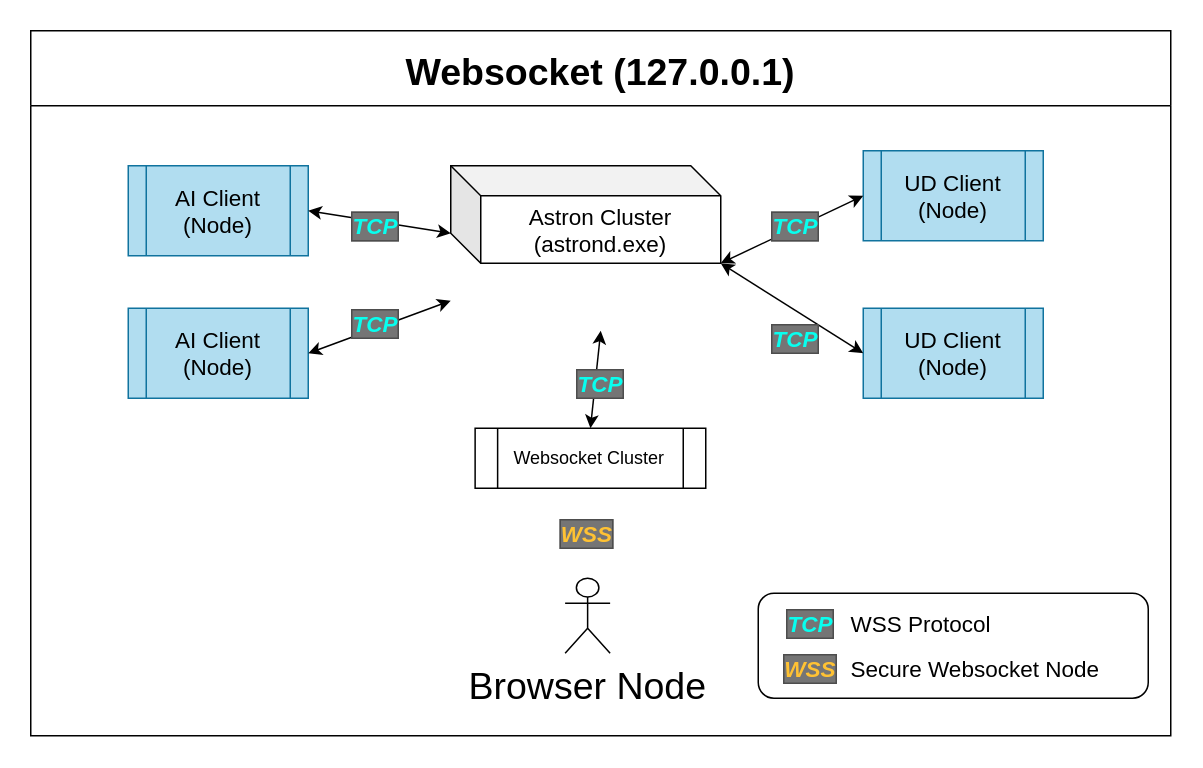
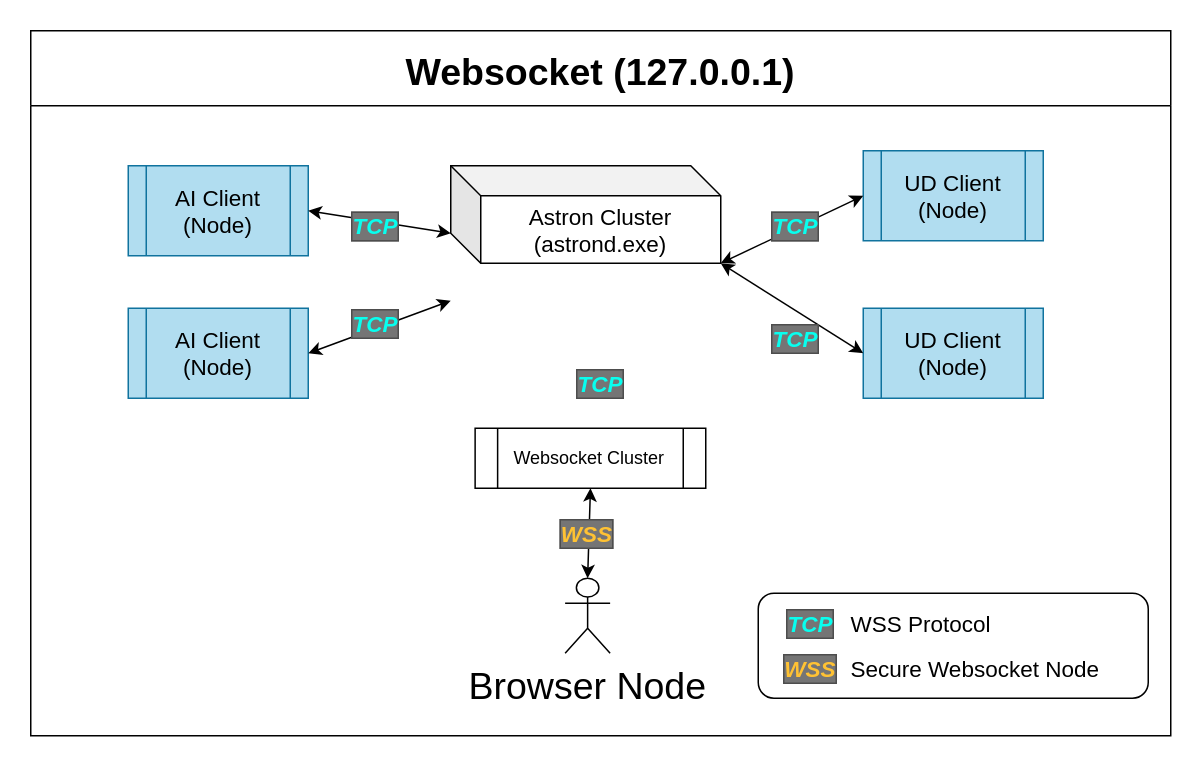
  <mxCell id="0" />
  <mxCell id="1" parent="0" />
  <mxCell id="2" value="Websocket (127.0.0.1)" style="swimlane;fontSize=25;startSize=50;" parent="1" vertex="1"><mxGeometry x="20" y="20" width="760" height="470" as="geometry" /></mxCell>
  <mxCell id="3" value="" style="rounded=1;whiteSpace=wrap;html=1;labelBackgroundColor=none;labelBorderColor=none;fontSize=15;fontColor=default;" parent="2" vertex="1"><mxGeometry x="485" y="375" width="260" height="70" as="geometry" /></mxCell>
  <mxCell id="4" value="Astron Cluster (astrond.exe)" style="shape=cube;whiteSpace=wrap;html=1;boundedLbl=1;backgroundOutline=1;darkOpacity=0.05;darkOpacity2=0.1;fontSize=15;" parent="2" vertex="1"><mxGeometry x="280" y="90" width="180" height="65" as="geometry" /></mxCell>
  <mxCell id="5" value="AI Client (Node)" style="shape=process;whiteSpace=wrap;html=1;backgroundOutline=1;fontSize=15;fillColor=#b1ddf0;strokeColor=#10739e;" parent="2" vertex="1"><mxGeometry x="65" y="90" width="120" height="60" as="geometry" /></mxCell>
  <mxCell id="6" value="AI Client (Node)" style="shape=process;whiteSpace=wrap;html=1;backgroundOutline=1;fontSize=15;fillColor=#b1ddf0;strokeColor=#10739e;" parent="2" vertex="1"><mxGeometry x="65" y="185" width="120" height="60" as="geometry" /></mxCell>
  <mxCell id="7" value="UD Client (Node)" style="shape=process;whiteSpace=wrap;html=1;backgroundOutline=1;fontSize=15;fillColor=#b1ddf0;strokeColor=#10739e;" parent="2" vertex="1"><mxGeometry x="555" y="185" width="120" height="60" as="geometry" /></mxCell>
  <mxCell id="8" value="UD Client (Node)" style="shape=process;whiteSpace=wrap;html=1;backgroundOutline=1;fontSize=15;fillColor=#b1ddf0;strokeColor=#10739e;" parent="2" vertex="1"><mxGeometry x="555" y="80" width="120" height="60" as="geometry" /></mxCell>
  <mxCell id="9" value="" style="endArrow=classic;startArrow=classic;html=1;rounded=0;fontSize=15;exitX=1;exitY=0.5;exitDx=0;exitDy=0;entryX=0;entryY=0;entryDx=0;entryDy=90;entryPerimeter=0;" parent="2" source="6" target="4" edge="1"><mxGeometry width="50" height="50" relative="1" as="geometry"><mxPoint x="350" y="185" as="sourcePoint" /><mxPoint x="400" y="135" as="targetPoint" /></mxGeometry></mxCell>
  <mxCell id="10" value="" style="endArrow=classic;startArrow=classic;html=1;rounded=0;fontSize=15;exitX=1;exitY=0.5;exitDx=0;exitDy=0;entryX=0;entryY=0;entryDx=0;entryDy=45;entryPerimeter=0;" parent="2" source="5" target="4" edge="1"><mxGeometry width="50" height="50" relative="1" as="geometry"><mxPoint x="350" y="185" as="sourcePoint" /><mxPoint x="225" y="35" as="targetPoint" /></mxGeometry></mxCell>
  <mxCell id="11" value="" style="endArrow=classic;startArrow=classic;html=1;rounded=0;fontSize=15;exitX=0;exitY=0.5;exitDx=0;exitDy=0;entryX=1;entryY=1;entryDx=0;entryDy=0;entryPerimeter=0;" parent="2" source="7" target="4" edge="1"><mxGeometry width="50" height="50" relative="1" as="geometry"><mxPoint x="350" y="185" as="sourcePoint" /><mxPoint x="400" y="135" as="targetPoint" /></mxGeometry></mxCell>
  <mxCell id="12" value="" style="endArrow=classic;startArrow=classic;html=1;rounded=0;fontSize=15;exitX=0;exitY=0.5;exitDx=0;exitDy=0;entryX=0;entryY=0;entryDx=180;entryDy=65;entryPerimeter=0;" parent="2" source="8" target="4" edge="1"><mxGeometry width="50" height="50" relative="1" as="geometry"><mxPoint x="350" y="185" as="sourcePoint" /><mxPoint x="460" y="165" as="targetPoint" /></mxGeometry></mxCell>
  <mxCell id="13" value="TCP" style="text;html=1;strokeColor=none;fillColor=none;align=center;verticalAlign=middle;whiteSpace=wrap;rounded=0;fontSize=15;fontStyle=3;fontColor=#08FFEF;labelBackgroundColor=#757575;labelBorderColor=#4D4D4D;" parent="2" vertex="1"><mxGeometry x="195" y="175" width="70" height="40" as="geometry" /></mxCell>
  <mxCell id="14" value="TCP" style="text;html=1;strokeColor=none;fillColor=none;align=center;verticalAlign=middle;whiteSpace=wrap;rounded=0;fontSize=15;fontStyle=3;fontColor=#08FFEF;labelBackgroundColor=#757575;labelBorderColor=#4D4D4D;" parent="2" vertex="1"><mxGeometry x="485" y="375" width="70" height="40" as="geometry" /></mxCell>
  <mxCell id="15" value="WSS" style="text;html=1;strokeColor=none;fillColor=none;align=center;verticalAlign=middle;whiteSpace=wrap;rounded=0;fontSize=15;fontStyle=3;fontColor=#FFC233;labelBackgroundColor=#757575;labelBorderColor=#4D4D4D;" parent="2" vertex="1"><mxGeometry x="485" y="405" width="70" height="40" as="geometry" /></mxCell>
  <mxCell id="16" value="Secure Websocket Node" style="text;html=1;strokeColor=none;fillColor=none;align=left;verticalAlign=middle;whiteSpace=wrap;rounded=0;fontSize=15;fontStyle=0;fontColor=default;labelBackgroundColor=none;labelBorderColor=none;" parent="2" vertex="1"><mxGeometry x="545" y="405" width="190" height="40" as="geometry" /></mxCell>
  <mxCell id="17" value="WSS Protocol" style="text;html=1;strokeColor=none;fillColor=none;align=left;verticalAlign=middle;whiteSpace=wrap;rounded=0;fontSize=15;fontStyle=0;fontColor=default;labelBackgroundColor=none;labelBorderColor=none;" parent="2" vertex="1"><mxGeometry x="545" y="375" width="190" height="40" as="geometry" /></mxCell>
  <mxCell id="18" value="Browser Node" style="shape=umlActor;verticalLabelPosition=bottom;verticalAlign=top;html=1;outlineConnect=0;fontSize=25;" parent="2" vertex="1"><mxGeometry x="356.25" y="365" width="30" height="50" as="geometry" /></mxCell>
- <mxCell id="19" value="" style="endArrow=classic;startArrow=classic;html=1;rounded=0;fontSize=15;fontColor=#08FFEF;exitX=0.5;exitY=0;exitDx=0;exitDy=0;entryX=0;entryY=0;entryDx=100;entryDy=110;entryPerimeter=0;" parent="2" source="23" target="4" edge="1"><mxGeometry width="50" height="50" relative="1" as="geometry"><mxPoint x="373.4" y="408.76" as="sourcePoint" /><mxPoint x="375" y="325" as="targetPoint" /></mxGeometry></mxCell>
  <mxCell id="20" value="TCP" style="text;html=1;strokeColor=none;fillColor=none;align=center;verticalAlign=middle;whiteSpace=wrap;rounded=0;fontSize=15;fontStyle=3;fontColor=#08FFEF;labelBackgroundColor=#757575;labelBorderColor=#4D4D4D;" parent="2" vertex="1"><mxGeometry x="195" y="110" width="70" height="40" as="geometry" /></mxCell>
  <mxCell id="21" value="TCP" style="text;html=1;strokeColor=none;fillColor=none;align=center;verticalAlign=middle;whiteSpace=wrap;rounded=0;fontSize=15;fontStyle=3;fontColor=#08FFEF;labelBackgroundColor=#757575;labelBorderColor=#4D4D4D;" parent="2" vertex="1"><mxGeometry x="475" y="110" width="70" height="40" as="geometry" /></mxCell>
  <mxCell id="22" value="TCP" style="text;html=1;strokeColor=none;fillColor=none;align=center;verticalAlign=middle;whiteSpace=wrap;rounded=0;fontSize=15;fontStyle=3;fontColor=#08FFEF;labelBackgroundColor=#757575;labelBorderColor=#4D4D4D;" parent="2" vertex="1"><mxGeometry x="475" y="185" width="70" height="40" as="geometry" /></mxCell>
  <mxCell id="23" value="Websocket Cluster" style="shape=process;whiteSpace=wrap;html=1;backgroundOutline=1;" parent="2" vertex="1"><mxGeometry x="296.25" y="265" width="153.75" height="40" as="geometry" /></mxCell>
+ <mxCell id="24" value="" style="endArrow=classic;startArrow=classic;html=1;rounded=0;exitX=0.5;exitY=0;exitDx=0;exitDy=0;exitPerimeter=0;entryX=0.5;entryY=1;entryDx=0;entryDy=0;" parent="2" source="18" target="23" edge="1"><mxGeometry width="50" height="50" relative="1" as="geometry"><mxPoint x="355" y="215" as="sourcePoint" /><mxPoint x="405" y="165" as="targetPoint" /></mxGeometry></mxCell>
  <mxCell id="25" value="WSS" style="text;html=1;strokeColor=none;fillColor=none;align=center;verticalAlign=middle;whiteSpace=wrap;rounded=0;fontSize=15;fontStyle=3;fontColor=#FFC233;labelBackgroundColor=#757575;labelBorderColor=#4D4D4D;" parent="2" vertex="1"><mxGeometry x="336.25" y="315" width="70" height="40" as="geometry" /></mxCell>
  <mxCell id="26" value="TCP" style="text;html=1;strokeColor=none;fillColor=none;align=center;verticalAlign=middle;whiteSpace=wrap;rounded=0;fontSize=15;fontStyle=3;fontColor=#08FFEF;labelBackgroundColor=#757575;labelBorderColor=#4D4D4D;" parent="2" vertex="1"><mxGeometry x="345" y="215" width="70" height="40" as="geometry" /></mxCell>
